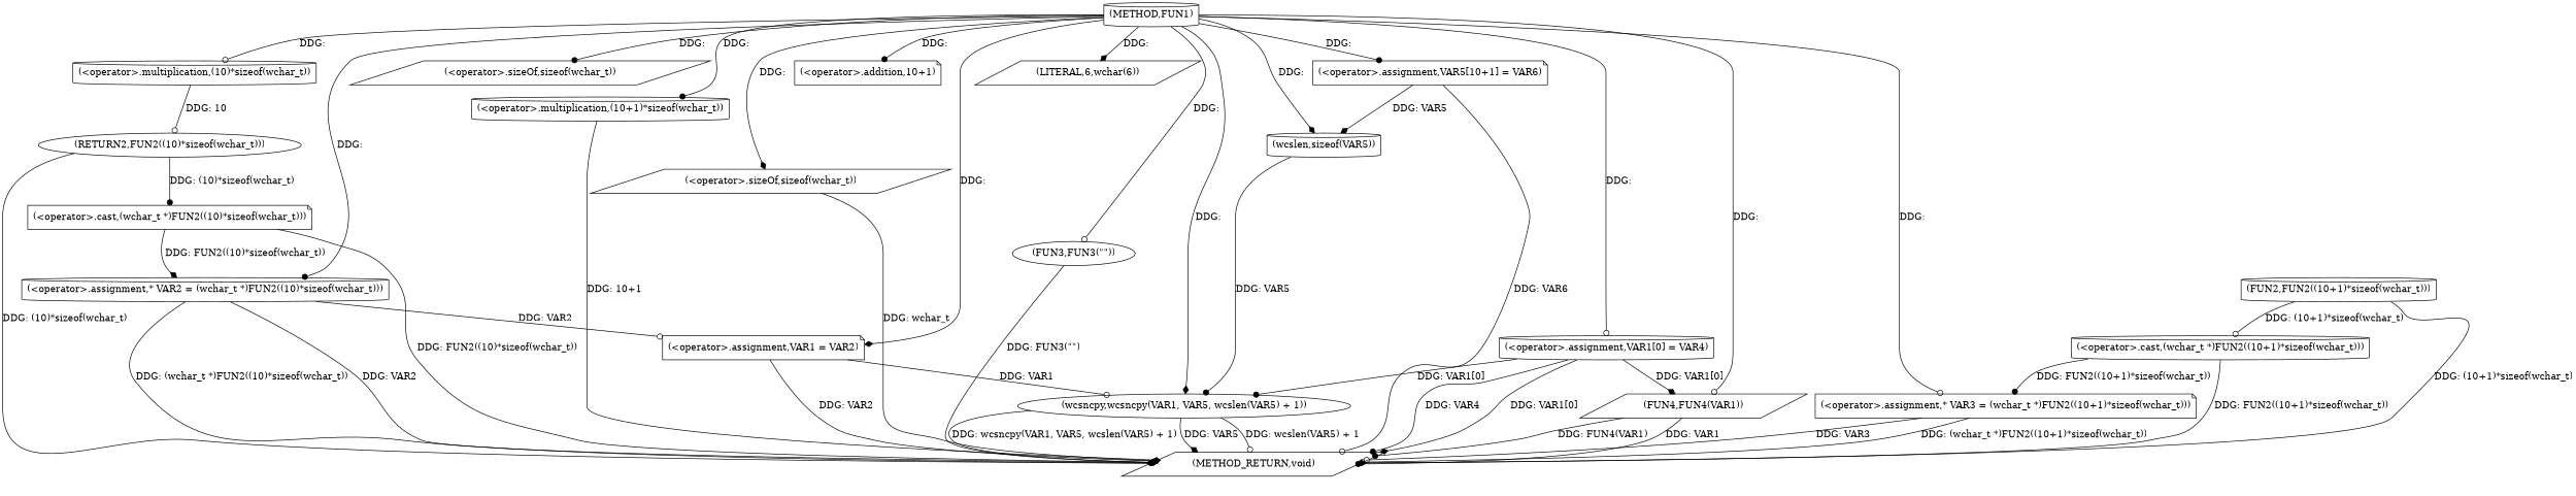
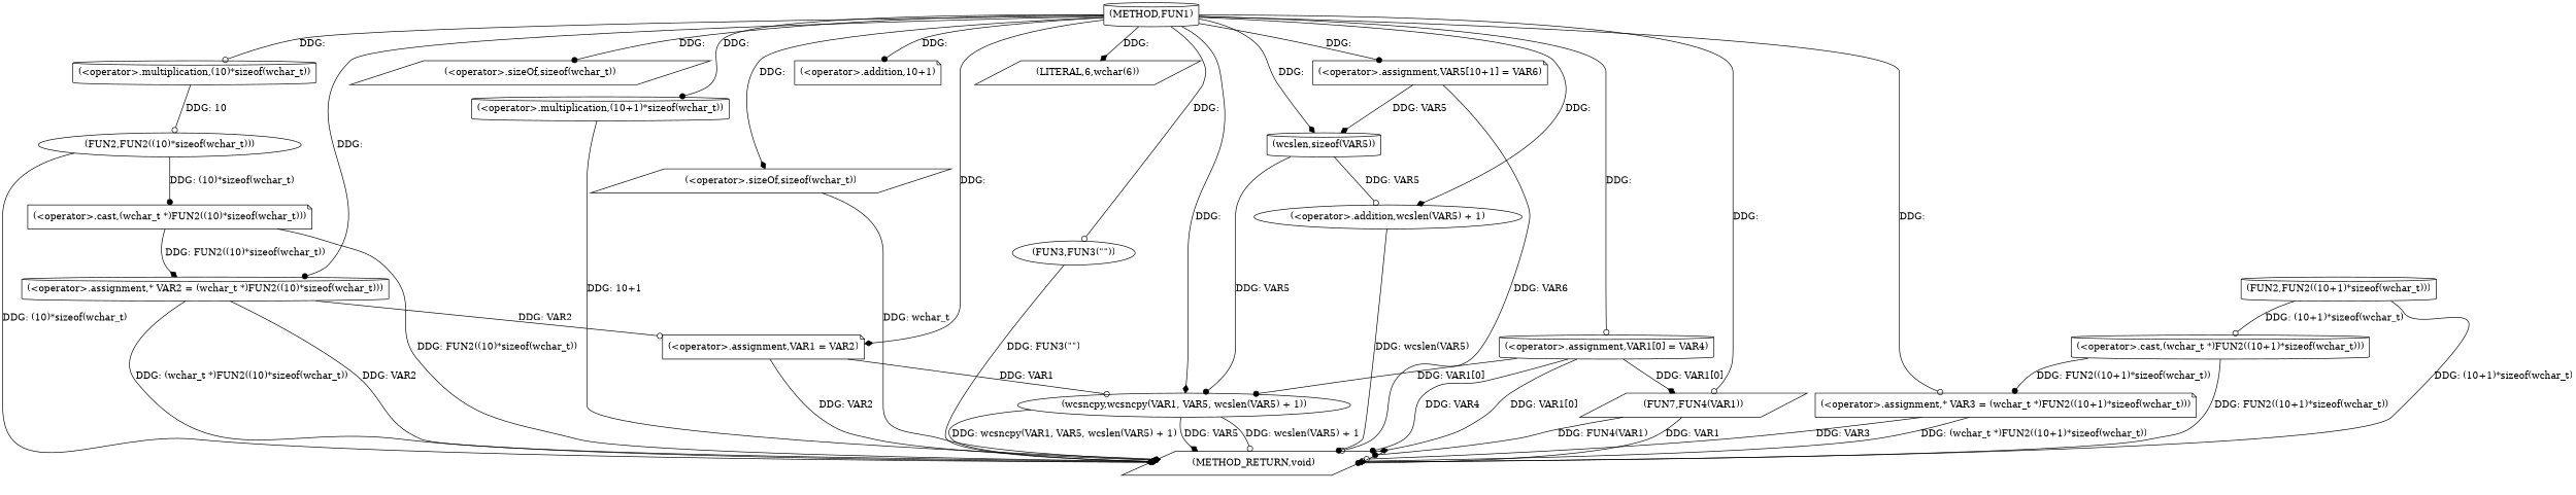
  digraph {
    node [shape=cylinder]
    edge [arrowhead=odot]
    n1 [label="(METHOD,FUN1)"]
    n2 [label="(<operator>.assignment,* VAR2 = (wchar_t *)FUN2((10)*sizeof(wchar_t)))"]
    n3 [label="(<operator>.multiplication,(10)*sizeof(wchar_t))"]
    n4 [label="(<operator>.sizeOf,sizeof(wchar_t))" shape=parallelogram]
    n5 [label="(<operator>.assignment,* VAR3 = (wchar_t *)FUN2((10+1)*sizeof(wchar_t)))" shape=note]
    n6 [label="(<operator>.multiplication,(10+1)*sizeof(wchar_t))"]
    n7 [label="(<operator>.addition,10+1)" shape=note]
    n8 [label="(<operator>.sizeOf,sizeof(wchar_t))" shape=parallelogram]
    n9 [label="(LITERAL,6,wchar(6))" shape=parallelogram]
    n10 [label="(<operator>.assignment,VAR1 = VAR2)" shape=note]
    n11 [label="(<operator>.assignment,VAR1[0] = VAR4)"]
    n12 [label="(FUN3,FUN3(\"\"))" shape=ellipse]
    n13 [label="(<operator>.assignment,VAR5[10+1] = VAR6)" shape=note]
    n14 [label="(wcsncpy,wcsncpy(VAR1, VAR5, wcslen(VAR5) + 1))" shape=ellipse]
+   n15 [label="(<operator>.addition,wcslen(VAR5) + 1)" shape=ellipse]
    n16 [label="(wcslen,sizeof(VAR5))"]
-   n17 [label="(FUN4,FUN4(VAR1))" shape=parallelogram]
+   n17 [label="(FUN7,FUN4(VAR1))" shape=parallelogram]
    n18 [label="(METHOD_RETURN,void)" shape=parallelogram]
-   n19 [label="(RETURN2,FUN2((10)*sizeof(wchar_t)))" shape=ellipse]
+   n19 [label="(FUN2,FUN2((10)*sizeof(wchar_t)))" shape=ellipse]
    n20 [label="(<operator>.cast,(wchar_t *)FUN2((10)*sizeof(wchar_t)))" shape=note]
    n21 [label="(<operator>.cast,(wchar_t *)FUN2((10+1)*sizeof(wchar_t)))"]
    n22 [label="(FUN2,FUN2((10+1)*sizeof(wchar_t)))"]
    n1 -> n2 [arrowhead=dot label="DDG: "]
    n1 -> n3 [label="DDG: "]
    n1 -> n4 [arrowhead=dot label="DDG: "]
    n1 -> n5 [label="DDG: "]
    n1 -> n6 [arrowhead=dot label="DDG: "]
    n1 -> n7 [arrowhead=dot label="DDG: "]
    n1 -> n8 [arrowhead=diamond label="DDG: "]
    n1 -> n9 [arrowhead=diamond label="DDG: "]
    n1 -> n10 [arrowhead=diamond label="DDG: "]
    n1 -> n11 [label="DDG: "]
    n1 -> n12 [label="DDG: "]
    n1 -> n13 [arrowhead=dot label="DDG: "]
    n1 -> n14 [arrowhead=diamond label="DDG: "]
+   n1 -> n15 [arrowhead=diamond label="DDG: "]
    n1 -> n16 [arrowhead=diamond label="DDG: "]
    n1 -> n17 [label="DDG: "]
    n2 -> n10 [label="DDG: VAR2"]
    n2 -> n18 [label="DDG: VAR2"]
    n2 -> n18 [arrowhead=diamond label="DDG: (wchar_t *)FUN2((10)*sizeof(wchar_t))"]
    n3 -> n19 [label="DDG: 10"]
    n5 -> n18 [label="DDG: VAR3"]
    n5 -> n18 [label="DDG: (wchar_t *)FUN2((10+1)*sizeof(wchar_t))"]
    n6 -> n18 [arrowhead=diamond label="DDG: 10+1"]
    n8 -> n18 [arrowhead=diamond label="DDG: wchar_t"]
    n10 -> n14 [label="DDG: VAR1"]
    n10 -> n18 [arrowhead=dot label="DDG: VAR2"]
    n11 -> n14 [arrowhead=dot label="DDG: VAR1[0]"]
    n11 -> n17 [arrowhead=diamond label="DDG: VAR1[0]"]
    n11 -> n18 [arrowhead=diamond label="DDG: VAR1[0]"]
    n11 -> n18 [arrowhead=dot label="DDG: VAR4"]
    n12 -> n18 [arrowhead=dot label="DDG: FUN3(\"\")"]
    n13 -> n16 [arrowhead=diamond label="DDG: VAR5"]
    n13 -> n18 [label="DDG: VAR6"]
    n14 -> n18 [arrowhead=diamond label="DDG: VAR5"]
    n14 -> n18 [label="DDG: wcslen(VAR5) + 1"]
    n14 -> n18 [label="DDG: wcsncpy(VAR1, VAR5, wcslen(VAR5) + 1)"]
+   n15 -> n18 [arrowhead=dot label="DDG: wcslen(VAR5)"]
    n16 -> n14 [arrowhead=dot label="DDG: VAR5"]
+   n16 -> n15 [label="DDG: VAR5"]
    n17 -> n18 [arrowhead=dot label="DDG: FUN4(VAR1)"]
    n17 -> n18 [arrowhead=dot label="DDG: VAR1"]
    n19 -> n18 [label="DDG: (10)*sizeof(wchar_t)"]
    n19 -> n20 [arrowhead=dot label="DDG: (10)*sizeof(wchar_t)"]
    n20 -> n2 [arrowhead=diamond label="DDG: FUN2((10)*sizeof(wchar_t))"]
    n20 -> n18 [arrowhead=diamond label="DDG: FUN2((10)*sizeof(wchar_t))"]
    n21 -> n5 [arrowhead=dot label="DDG: FUN2((10+1)*sizeof(wchar_t))"]
    n21 -> n18 [arrowhead=diamond label="DDG: FUN2((10+1)*sizeof(wchar_t))"]
    n22 -> n18 [arrowhead=diamond label="DDG: (10+1)*sizeof(wchar_t)"]
    n22 -> n21 [label="DDG: (10+1)*sizeof(wchar_t)"]
  }
